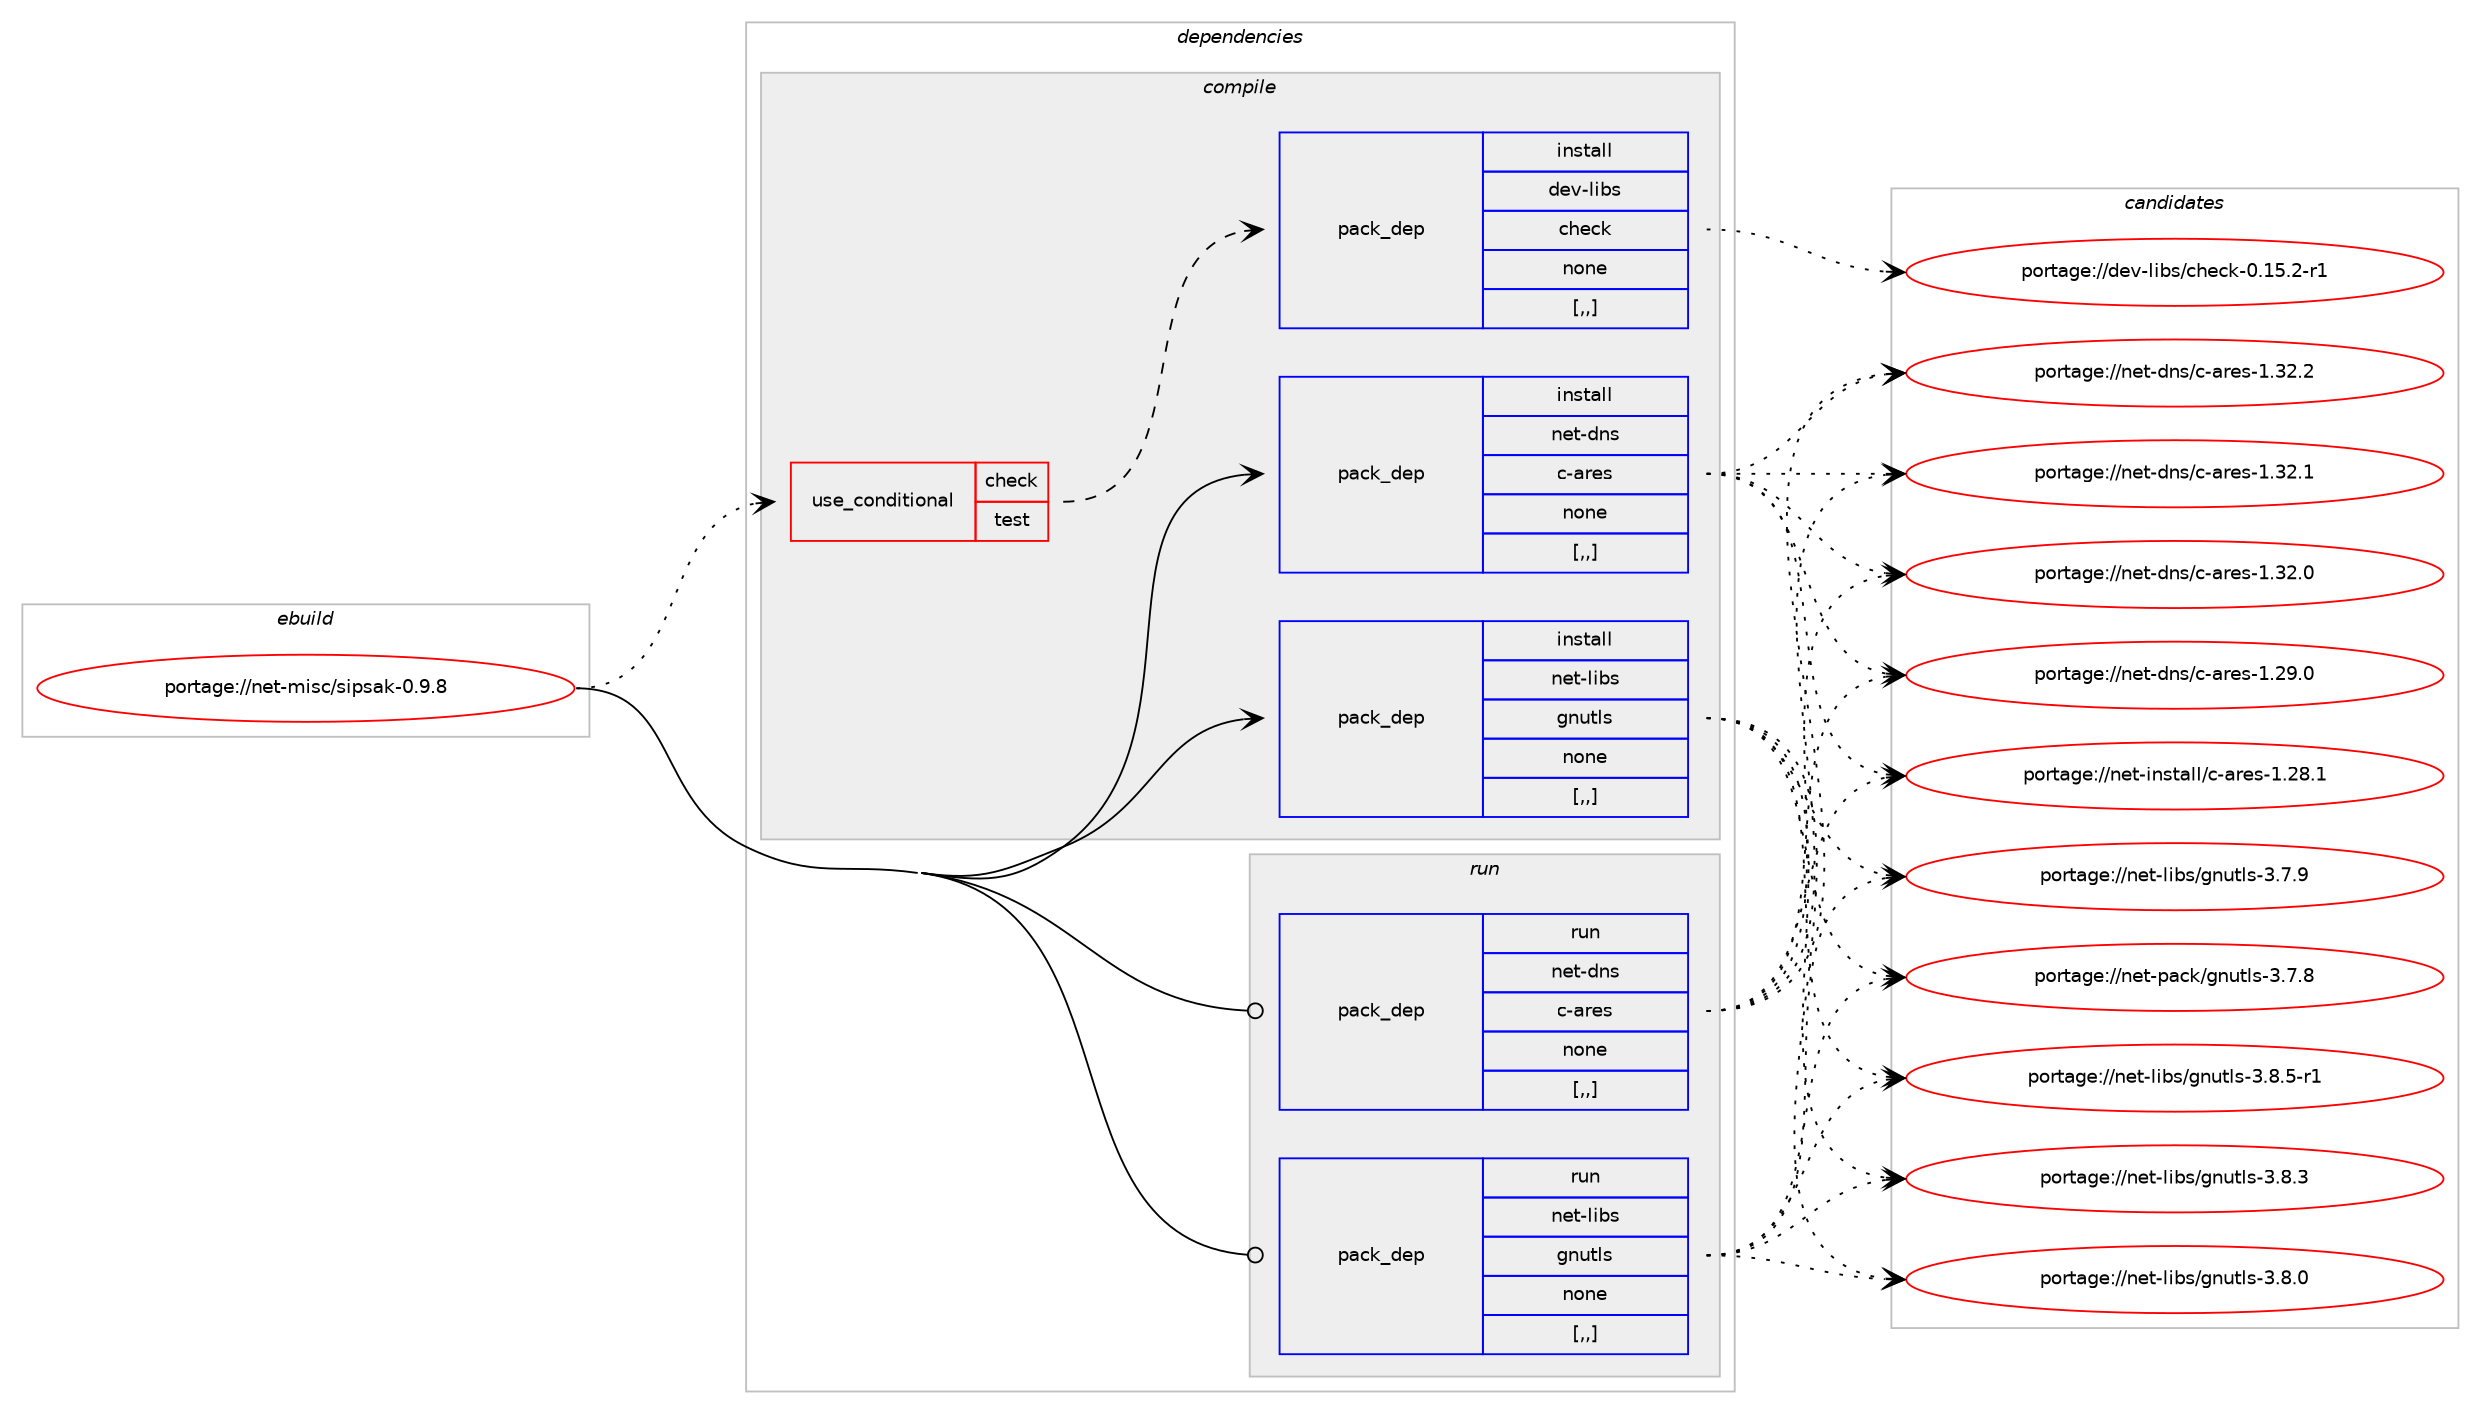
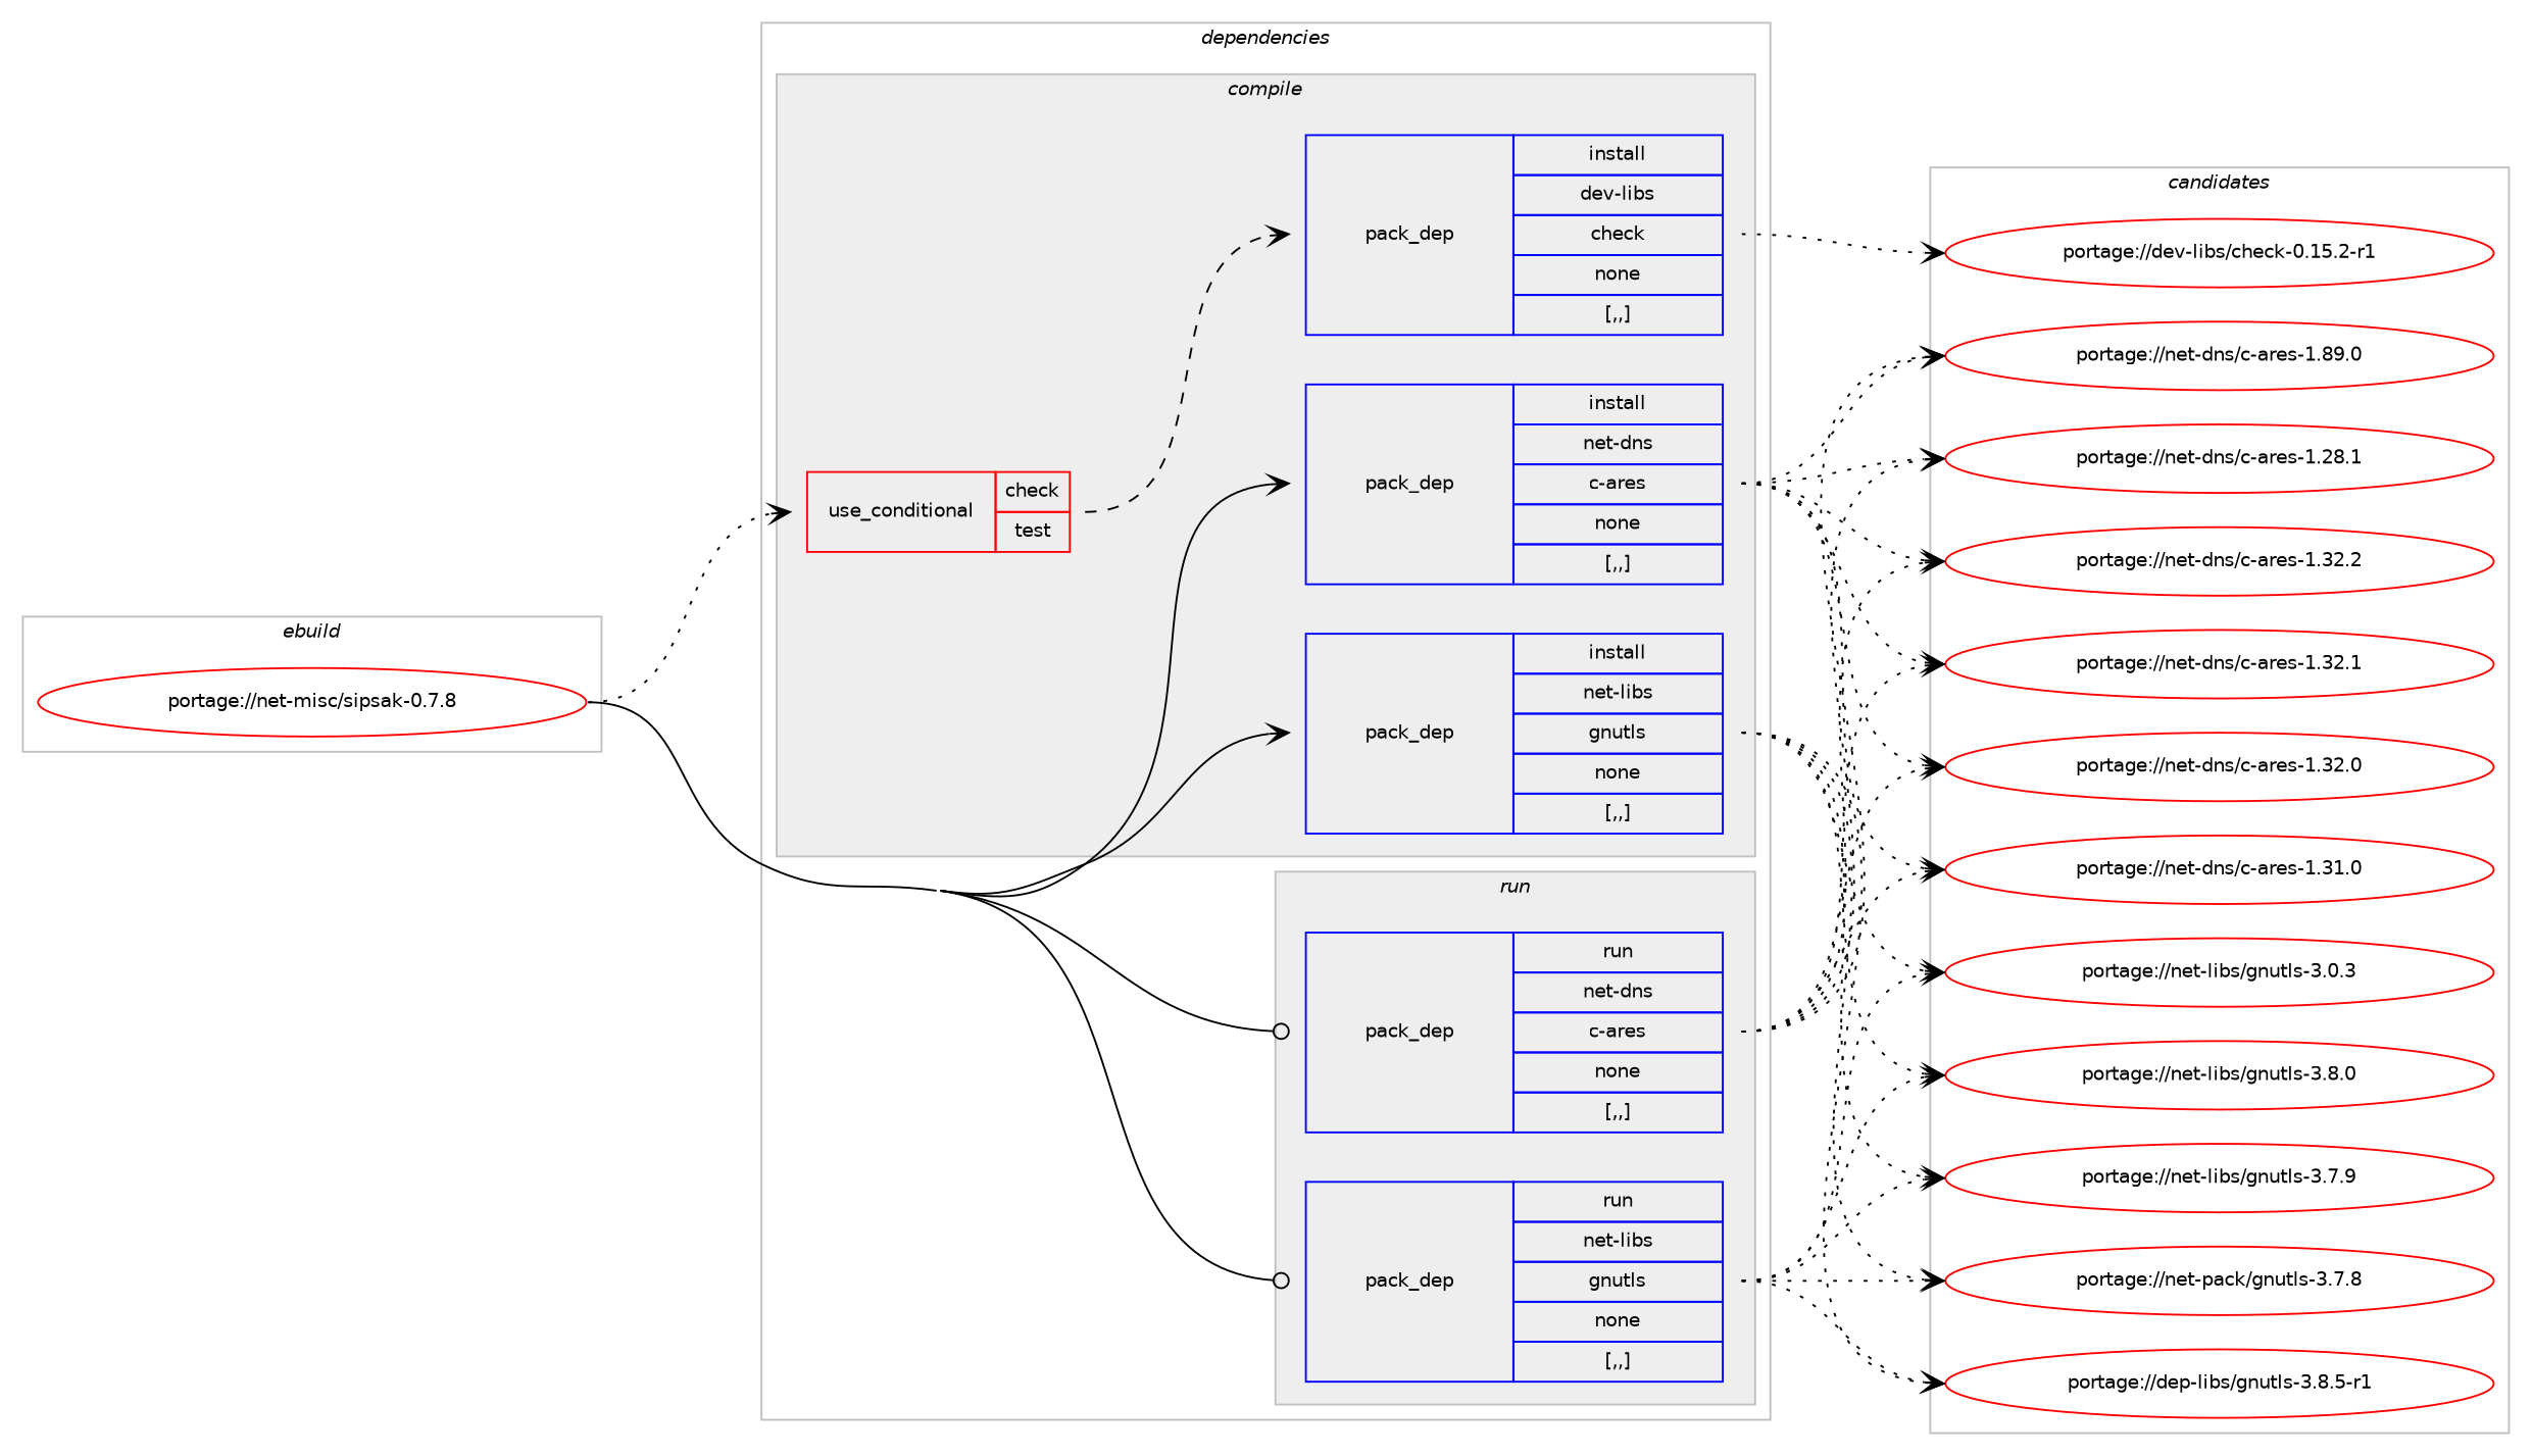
  digraph {
    compound=true
    concentrate=true
    fontname=Helvetica
    fontsize=10
    newrank=true
    rankdir=LR
    ranksep=1.5
    node [color=red fontname=Helvetica fontsize=10]
    edge [arrowhead=vee headport=w style=dotted tailport=e weight=100]
-   n1 [label="portage://net-misc/sipsak-0.9.8" width=4]
+   n1 [label="portage://net-misc/sipsak-0.7.8" width=4]
    n2 [color=blue label=<<TABLE BORDER="0" CELLBORDER="1" CELLSPACING="0" CELLPADDING="4" WIDTH="220"><TR><TD ROWSPAN="6" CELLPADDING="30">pack_dep</TD></TR><TR><TD WIDTH="110">install</TD></TR><TR><TD>dev-libs</TD></TR><TR><TD>check</TD></TR><TR><TD>none</TD></TR><TR><TD>[,,]</TD></TR></TABLE>> shape=none]
    n3 [label=<<TABLE BORDER="0" CELLBORDER="1" CELLSPACING="0" CELLPADDING="4"><TR><TD ROWSPAN="3" CELLPADDING="10">use_conditional</TD></TR><TR><TD>check</TD></TR><TR><TD>test</TD></TR></TABLE>> shape=none]
    n4 [color=blue label=<<TABLE BORDER="0" CELLBORDER="1" CELLSPACING="0" CELLPADDING="4" WIDTH="220"><TR><TD ROWSPAN="6" CELLPADDING="30">pack_dep</TD></TR><TR><TD WIDTH="110">install</TD></TR><TR><TD>net-dns</TD></TR><TR><TD>c-ares</TD></TR><TR><TD>none</TD></TR><TR><TD>[,,]</TD></TR></TABLE>> shape=none]
    n5 [color=blue label=<<TABLE BORDER="0" CELLBORDER="1" CELLSPACING="0" CELLPADDING="4" WIDTH="220"><TR><TD ROWSPAN="6" CELLPADDING="30">pack_dep</TD></TR><TR><TD WIDTH="110">install</TD></TR><TR><TD>net-libs</TD></TR><TR><TD>gnutls</TD></TR><TR><TD>none</TD></TR><TR><TD>[,,]</TD></TR></TABLE>> shape=none]
    n6 [color=blue label=<<TABLE BORDER="0" CELLBORDER="1" CELLSPACING="0" CELLPADDING="4" WIDTH="220"><TR><TD ROWSPAN="6" CELLPADDING="30">pack_dep</TD></TR><TR><TD WIDTH="110">run</TD></TR><TR><TD>net-dns</TD></TR><TR><TD>c-ares</TD></TR><TR><TD>none</TD></TR><TR><TD>[,,]</TD></TR></TABLE>> shape=none]
    n7 [color=blue label=<<TABLE BORDER="0" CELLBORDER="1" CELLSPACING="0" CELLPADDING="4" WIDTH="220"><TR><TD ROWSPAN="6" CELLPADDING="30">pack_dep</TD></TR><TR><TD WIDTH="110">run</TD></TR><TR><TD>net-libs</TD></TR><TR><TD>gnutls</TD></TR><TR><TD>none</TD></TR><TR><TD>[,,]</TD></TR></TABLE>> shape=none]
    n8 [label="portage://dev-libs/check-0.15.2-r1" width=4]
    n9 [label="portage://net-dns/c-ares-1.32.2" width=4]
    n10 [label="portage://net-dns/c-ares-1.32.1" width=4]
    n11 [label="portage://net-dns/c-ares-1.32.0" width=4]
-   n13 [label="portage://net-dns/c-ares-1.29.0" width=4]
-   n14 [label="portage://net-install/c-ares-1.28.1" width=4]
-   n15 [label="portage://net-libs/gnutls-3.8.5-r1" width=4]
-   n16 [label="portage://net-libs/gnutls-3.8.3" width=4]
+   n12 [label="portage://net-dns/c-ares-1.31.0" width=4]
+   n13 [label="portage://net-dns/c-ares-1.89.0" width=4]
+   n14 [label="portage://net-dns/c-ares-1.28.1" width=4]
+   n15 [label="portage://dep-libs/gnutls-3.8.5-r1" width=4]
+   n16 [label="portage://net-libs/gnutls-3.0.3" width=4]
    n17 [label="portage://net-libs/gnutls-3.8.0" width=4]
    n18 [label="portage://net-libs/gnutls-3.7.9" width=4]
    n19 [label="portage://net-pack/gnutls-3.7.8" width=4]
    subgraph cluster_1 {
      color=gray
      label=<<i>ebuild</i>>
      n1
    }
    subgraph cluster_2 {
      color=gray
      label=<<i>dependencies</i>>
      subgraph cluster_3 {
        color=gray
        fillcolor="#eeeeee"
        label=<<i>compile</i>>
        style=filled
        subgraph sub_4 {
          color=gray
          fillcolor="#eeeeee"
          label=<<i>compile</i>>
          style=filled
          n3
          subgraph sub_5 {
            color=gray
            fillcolor="#eeeeee"
            label=<<i>compile</i>>
            style=filled
            n2
          }
        }
        subgraph sub_6 {
          color=gray
          fillcolor="#eeeeee"
          label=<<i>compile</i>>
          style=filled
          n4
        }
        subgraph sub_7 {
          color=gray
          fillcolor="#eeeeee"
          label=<<i>compile</i>>
          style=filled
          n5
        }
      }
      subgraph cluster_8 {
        color=gray
        fillcolor="#eeeeee"
        label=<<i>compile and run</i>>
        style=filled
      }
      subgraph cluster_9 {
        color=gray
        fillcolor="#eeeeee"
        label=<<i>run</i>>
        style=filled
        subgraph sub_10 {
          color=gray
          fillcolor="#eeeeee"
          label=<<i>run</i>>
          style=filled
          n6
        }
        subgraph sub_11 {
          color=gray
          fillcolor="#eeeeee"
          label=<<i>run</i>>
          style=filled
          n7
        }
      }
    }
    subgraph cluster_12 {
      color=gray
      label=<<i>candidates</i>>
      rank=same
      subgraph sub_13 {
        color=black
        label=<<i>candidates</i>>
        nodesep=1
        rank=same
        n8
      }
      subgraph sub_14 {
        color=black
        label=<<i>candidates</i>>
        nodesep=1
        rank=same
        n9
        n10
        n11
+       n12
        n13
        n14
      }
      subgraph sub_15 {
        color=black
        label=<<i>candidates</i>>
        nodesep=1
        rank=same
        n15
        n16
        n17
        n18
        n19
      }
      subgraph sub_16 {
        color=black
        label=<<i>candidates</i>>
        nodesep=1
        rank=same
        n9
        n10
        n11
+       n12
        n13
        n14
      }
      subgraph sub_17 {
        color=black
        label=<<i>candidates</i>>
        nodesep=1
        rank=same
        n15
        n16
        n17
        n18
        n19
      }
    }
    n1 -> n3 [weight=20]
    n1 -> n4 [style=solid weight=20]
    n1 -> n5 [style=solid weight=20]
    n1 -> n6 [arrowhead=odot style=solid weight=20]
    n1 -> n7 [arrowhead=odot style=solid weight=20]
    n2 -> n8
    n3 -> n2 [style=dashed weight=20]
    n4 -> n9
    n4 -> n10
    n4 -> n11
+   n4 -> n12
    n4 -> n13
    n4 -> n14
    n5 -> n15
    n5 -> n16
    n5 -> n17
    n5 -> n18
    n5 -> n19
    n6 -> n9
    n6 -> n10
    n6 -> n11
+   n6 -> n12
    n6 -> n13
    n6 -> n14
    n7 -> n15
    n7 -> n16
    n7 -> n17
    n7 -> n18
    n7 -> n19
  }
